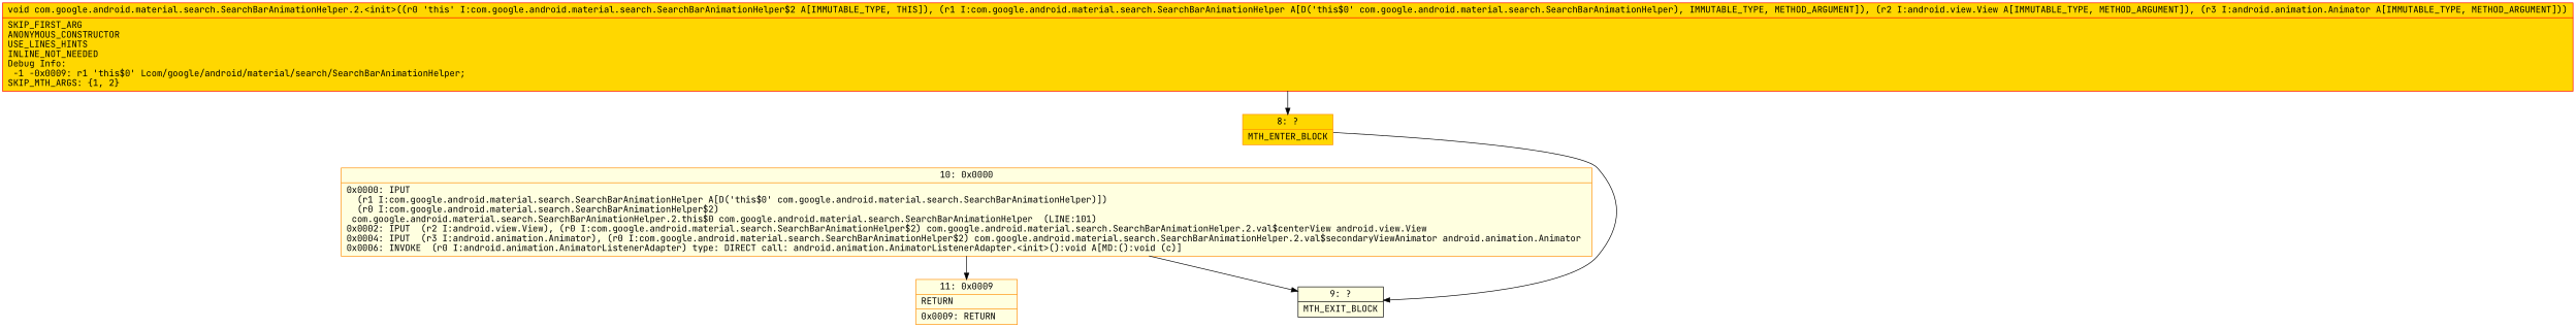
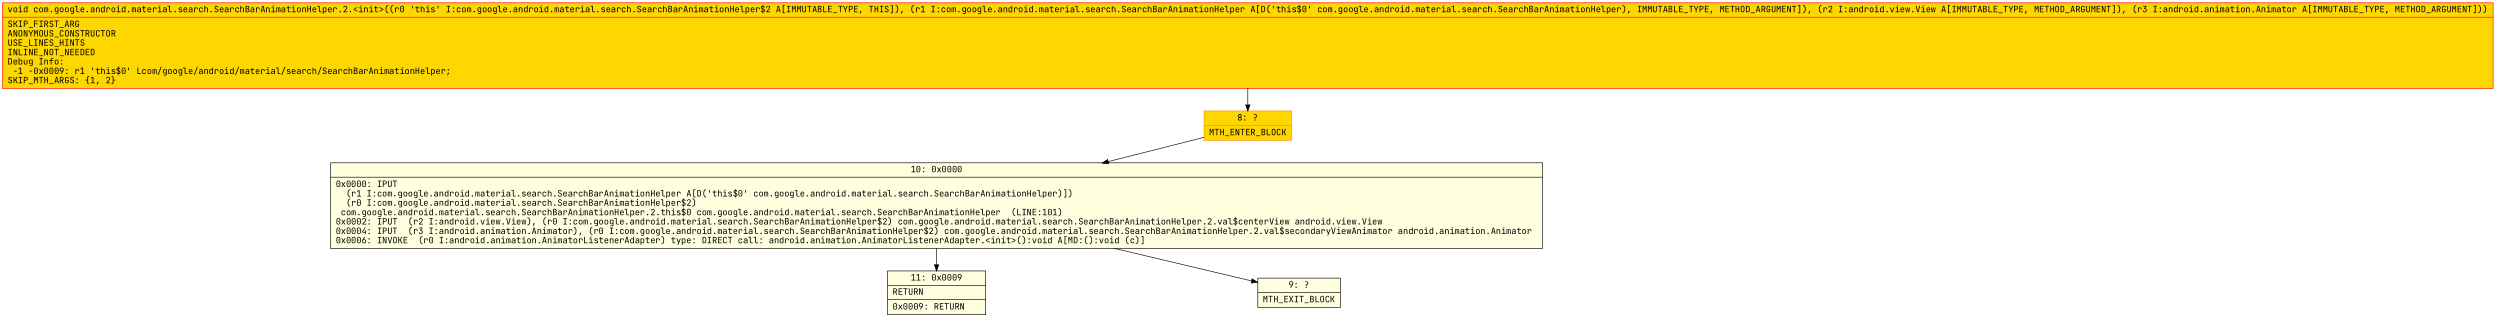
  digraph {
    fontname="JetBrains Mono"
    node [color=darkorange fillcolor=lightyellow fontname="JetBrains Mono" shape=record style=filled]
    edge [fontname="JetBrains Mono"]
    n1 [fillcolor=gold label="{8\:\ ?|MTH_ENTER_BLOCK\l}"]
-   n2 [label="{10\:\ 0x0000|0x0000: IPUT  \l  (r1 I:com.google.android.material.search.SearchBarAnimationHelper A[D('this$0' com.google.android.material.search.SearchBarAnimationHelper)])\l  (r0 I:com.google.android.material.search.SearchBarAnimationHelper$2)\l com.google.android.material.search.SearchBarAnimationHelper.2.this$0 com.google.android.material.search.SearchBarAnimationHelper  (LINE:101)\l0x0002: IPUT  (r2 I:android.view.View), (r0 I:com.google.android.material.search.SearchBarAnimationHelper$2) com.google.android.material.search.SearchBarAnimationHelper.2.val$centerView android.view.View \l0x0004: IPUT  (r3 I:android.animation.Animator), (r0 I:com.google.android.material.search.SearchBarAnimationHelper$2) com.google.android.material.search.SearchBarAnimationHelper.2.val$secondaryViewAnimator android.animation.Animator \l0x0006: INVOKE  (r0 I:android.animation.AnimatorListenerAdapter) type: DIRECT call: android.animation.AnimatorListenerAdapter.\<init\>():void A[MD:():void (c)]\l}"]
-   n3 [label="{11\:\ 0x0009|RETURN\l|0x0009: RETURN   \l}"]
+   n2 [color=black label="{10\:\ 0x0000|0x0000: IPUT  \l  (r1 I:com.google.android.material.search.SearchBarAnimationHelper A[D('this$0' com.google.android.material.search.SearchBarAnimationHelper)])\l  (r0 I:com.google.android.material.search.SearchBarAnimationHelper$2)\l com.google.android.material.search.SearchBarAnimationHelper.2.this$0 com.google.android.material.search.SearchBarAnimationHelper  (LINE:101)\l0x0002: IPUT  (r2 I:android.view.View), (r0 I:com.google.android.material.search.SearchBarAnimationHelper$2) com.google.android.material.search.SearchBarAnimationHelper.2.val$centerView android.view.View \l0x0004: IPUT  (r3 I:android.animation.Animator), (r0 I:com.google.android.material.search.SearchBarAnimationHelper$2) com.google.android.material.search.SearchBarAnimationHelper.2.val$secondaryViewAnimator android.animation.Animator \l0x0006: INVOKE  (r0 I:android.animation.AnimatorListenerAdapter) type: DIRECT call: android.animation.AnimatorListenerAdapter.\<init\>():void A[MD:():void (c)]\l}"]
+   n3 [color=black label="{11\:\ 0x0009|RETURN\l|0x0009: RETURN   \l}"]
    n4 [color=black label="{9\:\ ?|MTH_EXIT_BLOCK\l}"]
    n5 [color=red fillcolor=gold label="{void com.google.android.material.search.SearchBarAnimationHelper.2.\<init\>((r0 'this' I:com.google.android.material.search.SearchBarAnimationHelper$2 A[IMMUTABLE_TYPE, THIS]), (r1 I:com.google.android.material.search.SearchBarAnimationHelper A[D('this$0' com.google.android.material.search.SearchBarAnimationHelper), IMMUTABLE_TYPE, METHOD_ARGUMENT]), (r2 I:android.view.View A[IMMUTABLE_TYPE, METHOD_ARGUMENT]), (r3 I:android.animation.Animator A[IMMUTABLE_TYPE, METHOD_ARGUMENT]))  | SKIP_FIRST_ARG\lANONYMOUS_CONSTRUCTOR\lUSE_LINES_HINTS\lINLINE_NOT_NEEDED\lDebug Info:\l  \-1 \-0x0009: r1 'this$0' Lcom\/google\/android\/material\/search\/SearchBarAnimationHelper;\lSKIP_MTH_ARGS: \{1, 2\}\l}"]
-   n1 -> n4
+   n1 -> n2
    n2 -> n3
    n2 -> n4
    n5 -> n1
  }
